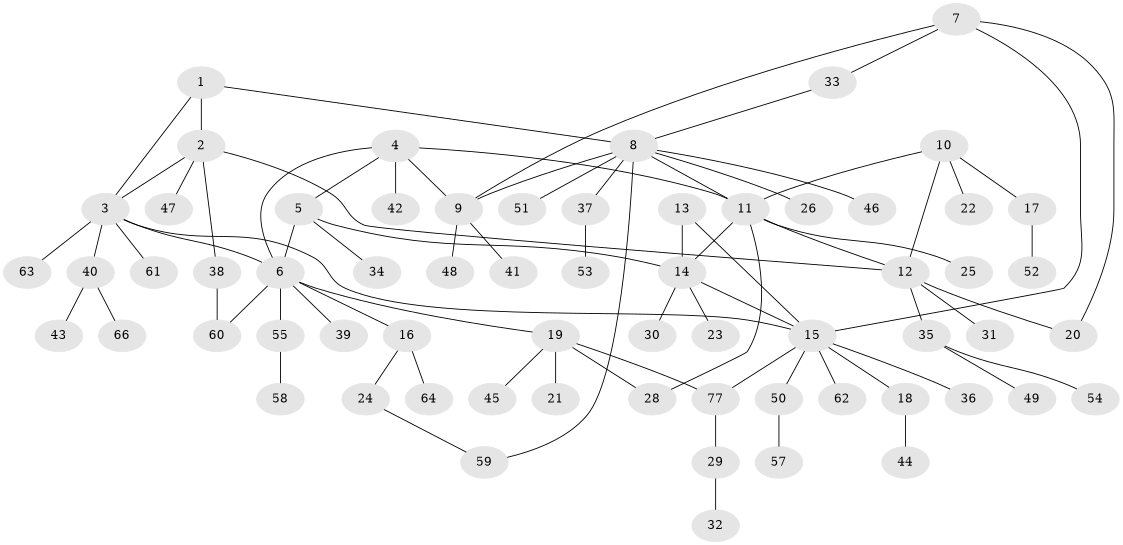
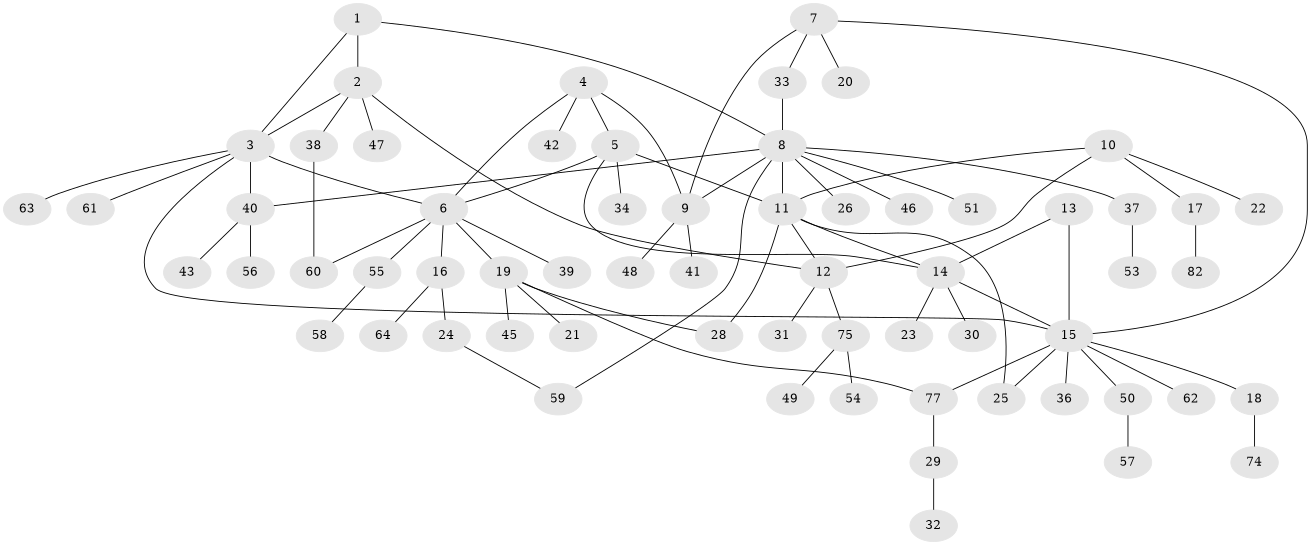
  graph {
    node [color=gray90 style=filled]
    1
    2
    3
    8
    12
    38
    47
    6
    15
    40
    61
    63
    9
    11
    26
    37
    46
    51
    59
    20
    31
-   35
+   35 [label=75]
    60
    16
    19
    39
    55
    25
    18
    n30 [label=77]
    36
    50
    62
    43
-   56 [label=66]
+   56
    4
    5
    42
    14
    34
    41
    48
    28
    23
    30
    24
    64
    21
    45
    58
    7
    33
    53
    10
    17
    22
-   52
+   52 [label=82]
    49
    54
    13
-   44
+   44 [label=74]
    29
    57
    32
    1 -- 2
    1 -- 3
    1 -- 8
    2 -- 3
    2 -- 12
    2 -- 38
    2 -- 47
    3 -- 6
    3 -- 15
    3 -- 40
    3 -- 61
    3 -- 63
+   8 -- 40
    8 -- 9
    8 -- 11
    8 -- 26
    8 -- 37
    8 -- 46
    8 -- 51
    8 -- 59
-   12 -- 20
    12 -- 31
    12 -- 35
    38 -- 60
    6 -- 60
    6 -- 16
    6 -- 19
    6 -- 39
    6 -- 55
+   15 -- 25
    15 -- 18
    15 -- n30
    15 -- 36
    15 -- 50
    15 -- 62
    40 -- 43
    40 -- 56
    9 -- 41
    9 -- 48
    11 -- 12
    11 -- 25
    11 -- 14
    11 -- 28
    37 -- 53
    35 -- 49
    35 -- 54
    16 -- 24
    16 -- 64
    19 -- n30
    19 -- 28
    19 -- 21
    19 -- 45
    55 -- 58
    18 -- 44
    n30 -- 29
    50 -- 57
    4 -- 6
    4 -- 9
    4 -- 5
    4 -- 42
    5 -- 6
-   4 -- 11
+   5 -- 11
    5 -- 14
    5 -- 34
    14 -- 15
    14 -- 23
    14 -- 30
    24 -- 59
    7 -- 15
    7 -- 9
    7 -- 20
    7 -- 33
    33 -- 8
    10 -- 12
    10 -- 11
    10 -- 17
    10 -- 22
    17 -- 52
    13 -- 15
    13 -- 14
    29 -- 32
  }
